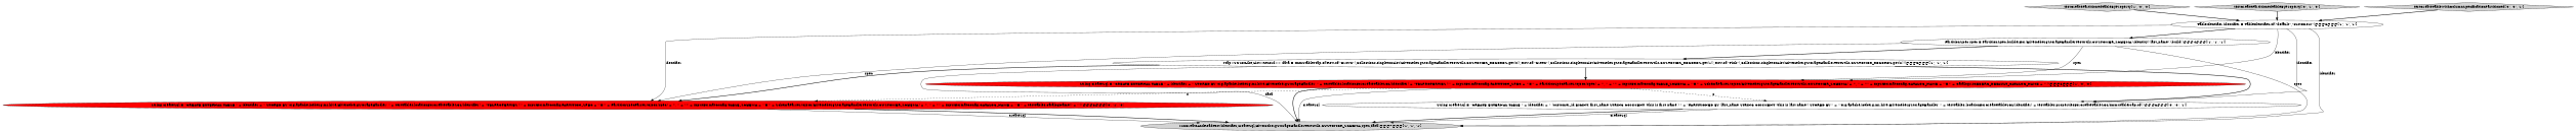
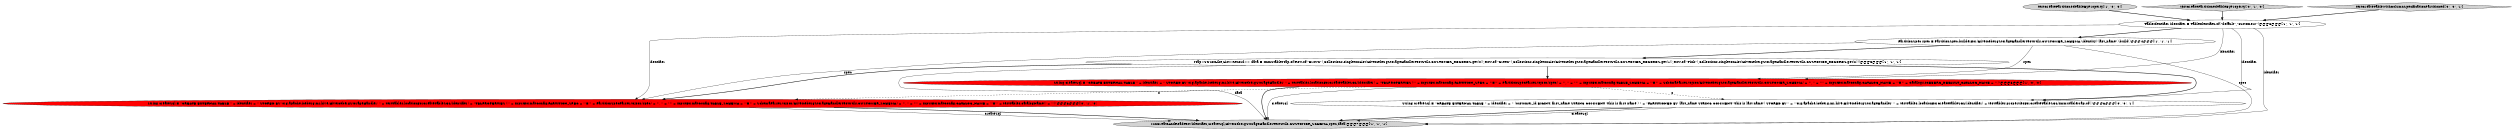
  digraph {
    node [fillcolor=white shape=ellipse style=filled]
    edge [style=bold]
    n1 [label="Map<StructLike,List<Record>> data = ImmutableMap.of(Row.of(\"Brown\"),Collections.singletonList(HiveIcebergStorageHandlerTestUtils.CUSTOMER_RECORDS.get(0)),Row.of(\"Green\"),Collections.singletonList(HiveIcebergStorageHandlerTestUtils.CUSTOMER_RECORDS.get(1)),Row.of(\"Pink\"),Collections.singletonList(HiveIcebergStorageHandlerTestUtils.CUSTOMER_RECORDS.get(2)))@@@5@@@['1', '1', '1']"]
    n2 [label="String createSql = \"CREATE EXTERNAL TABLE \" + identifier + \" (customer_id BIGINT, first_name STRING COMMENT 'This is first name') \" + \"PARTITIONED BY (last_name STRING COMMENT 'This is last name') STORED BY \" + \"'org.apache.iceberg.mr.hive.HiveIcebergStorageHandler' \" + testTables.locationForCreateTableSQL(identifier) + testTables.propertiesForCreateTableSQL(ImmutableMap.of())@@@6@@@['0', '0', '1']"]
    n3 [fillcolor=lightgray label="runCreateAndReadTest(identifier,createSql,HiveIcebergStorageHandlerTestUtils.CUSTOMER_SCHEMA,spec,data)@@@7@@@['1', '1', '1']"]
    n4 [fillcolor=red label="String createSql = \"CREATE EXTERNAL TABLE \" + identifier + \" STORED BY 'org.apache.iceberg.mr.hive.HiveIcebergStorageHandler' \" + testTables.locationForCreateTableSQL(identifier) + \"TBLPROPERTIES ('\" + InputFormatConfig.PARTITION_SPEC + \"'='\" + PartitionSpecParser.toJson(spec) + \"', \" + \"'\" + InputFormatConfig.TABLE_SCHEMA + \"'='\" + SchemaParser.toJson(HiveIcebergStorageHandlerTestUtils.CUSTOMER_SCHEMA) + \"', \" + \"'\" + InputFormatConfig.CATALOG_NAME + \"'='\" + testTables.catalogName() + \"')\"@@@6@@@['0', '1', '0']"]
    n5 [fillcolor=red label="String createSql = \"CREATE EXTERNAL TABLE \" + identifier + \" STORED BY 'org.apache.iceberg.mr.hive.HiveIcebergStorageHandler' \" + testTables.locationForCreateTableSQL(identifier) + \"TBLPROPERTIES ('\" + InputFormatConfig.PARTITION_SPEC + \"'='\" + PartitionSpecParser.toJson(spec) + \"', \" + \"'\" + InputFormatConfig.TABLE_SCHEMA + \"'='\" + SchemaParser.toJson(HiveIcebergStorageHandlerTestUtils.CUSTOMER_SCHEMA) + \"', \" + \"'\" + InputFormatConfig.CATALOG_NAME + \"'='\" + Catalogs.ICEBERG_DEFAULT_CATALOG_NAME + \"')\"@@@6@@@['1', '0', '0']"]
-   n6 [fillcolor=lightgray label="testCreatePartitionedTableByProperty['1', '0', '0']" shape=diamond]
+   n6 [fillcolor=lightgray label="testCreatePartitionedTableByProperty['1', '0', '0']"]
    n7 [label="TableIdentifier identifier = TableIdentifier.of(\"default\",\"customers\")@@@3@@@['1', '1', '1']"]
    n8 [label="PartitionSpec spec = PartitionSpec.builderFor(HiveIcebergStorageHandlerTestUtils.CUSTOMER_SCHEMA).identity(\"last_name\").build()@@@4@@@['1', '1', '1']"]
    n9 [fillcolor=lightgray label="testCreatePartitionedTableByProperty['0', '1', '0']" shape=diamond]
    n10 [fillcolor=lightgray label="testCreateTableWithColumnSpecificationPartitioned['0', '0', '1']" shape=diamond]
    n1 -> n2
    n1 -> n3 [label=data style=solid]
    n1 -> n4
    n1 -> n5
    n2 -> n3
    n2 -> n3 [label=createSql style=solid]
    n4 -> n3 [label=createSql style=solid]
    n4 -> n3
    n5 -> n2 [label=0 style=dashed]
    n5 -> n3
    n5 -> n3 [label=createSql style=solid]
    n5 -> n4 [label=0 style=dashed]
    n6 -> n7
    n7 -> n2 [label=identifier style=solid]
    n7 -> n3 [label=identifier style=solid]
    n7 -> n4 [label=identifier style=solid]
    n7 -> n5 [label=identifier style=solid]
    n7 -> n8
    n8 -> n1
    n8 -> n3 [label=spec style=solid]
    n8 -> n4 [label=spec style=solid]
    n8 -> n5 [label=spec style=solid]
    n9 -> n7
    n10 -> n7
  }
